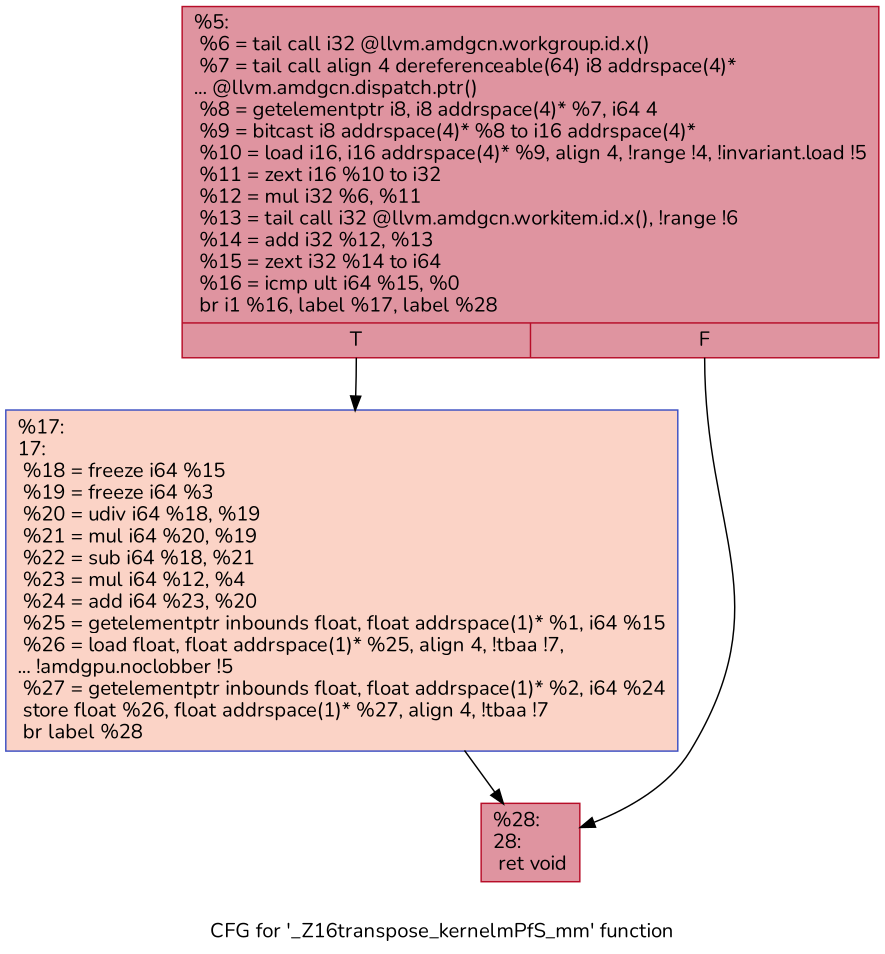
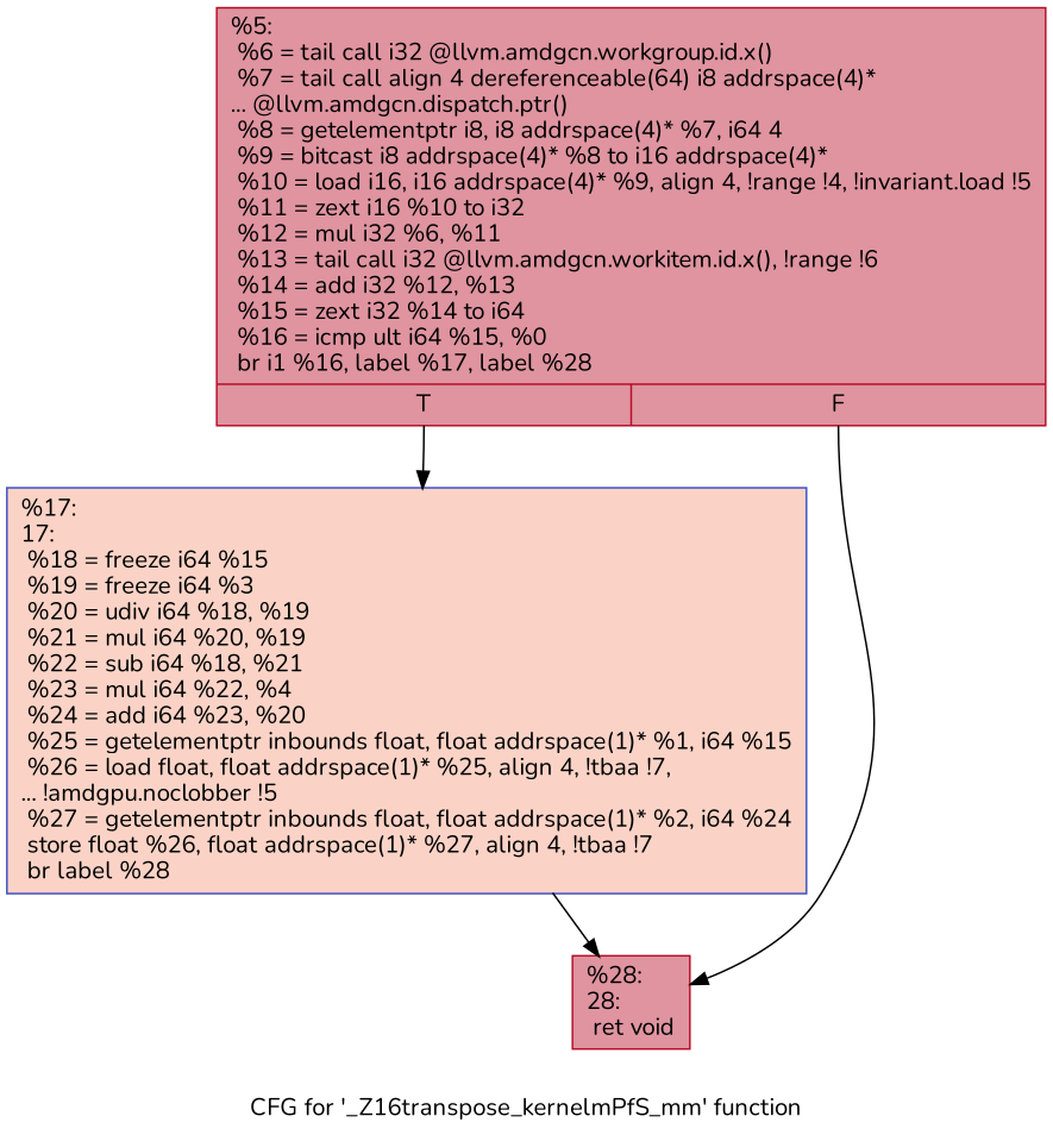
  digraph {
    label="CFG for '_Z16transpose_kernelmPfS_mm' function"
    fontname=Nunito
    node [color="#b70d28ff" fillcolor="#b70d2870" shape=record style=filled fontname=Nunito]
    edge [fontname=Nunito]
    n1 [label="{%5:\l  %6 = tail call i32 @llvm.amdgcn.workgroup.id.x()\l  %7 = tail call align 4 dereferenceable(64) i8 addrspace(4)*\l... @llvm.amdgcn.dispatch.ptr()\l  %8 = getelementptr i8, i8 addrspace(4)* %7, i64 4\l  %9 = bitcast i8 addrspace(4)* %8 to i16 addrspace(4)*\l  %10 = load i16, i16 addrspace(4)* %9, align 4, !range !4, !invariant.load !5\l  %11 = zext i16 %10 to i32\l  %12 = mul i32 %6, %11\l  %13 = tail call i32 @llvm.amdgcn.workitem.id.x(), !range !6\l  %14 = add i32 %12, %13\l  %15 = zext i32 %14 to i64\l  %16 = icmp ult i64 %15, %0\l  br i1 %16, label %17, label %28\l|{<s0>T|<s1>F}}"]
-   n2 [color="#3d50c3ff" fillcolor="#f59c7d70" label="{%17:\l17:                                               \l  %18 = freeze i64 %15\l  %19 = freeze i64 %3\l  %20 = udiv i64 %18, %19\l  %21 = mul i64 %20, %19\l  %22 = sub i64 %18, %21\l  %23 = mul i64 %12, %4\l  %24 = add i64 %23, %20\l  %25 = getelementptr inbounds float, float addrspace(1)* %1, i64 %15\l  %26 = load float, float addrspace(1)* %25, align 4, !tbaa !7,\l... !amdgpu.noclobber !5\l  %27 = getelementptr inbounds float, float addrspace(1)* %2, i64 %24\l  store float %26, float addrspace(1)* %27, align 4, !tbaa !7\l  br label %28\l}"]
+   n2 [color="#3d50c3ff" fillcolor="#f59c7d70" label="{%17:\l17:                                               \l  %18 = freeze i64 %15\l  %19 = freeze i64 %3\l  %20 = udiv i64 %18, %19\l  %21 = mul i64 %20, %19\l  %22 = sub i64 %18, %21\l  %23 = mul i64 %22, %4\l  %24 = add i64 %23, %20\l  %25 = getelementptr inbounds float, float addrspace(1)* %1, i64 %15\l  %26 = load float, float addrspace(1)* %25, align 4, !tbaa !7,\l... !amdgpu.noclobber !5\l  %27 = getelementptr inbounds float, float addrspace(1)* %2, i64 %24\l  store float %26, float addrspace(1)* %27, align 4, !tbaa !7\l  br label %28\l}"]
    n3 [label="{%28:\l28:                                               \l  ret void\l}"]
    n1 -> n2 [tailport=s0]
    n1 -> n3 [tailport=s1]
    n2 -> n3
  }
